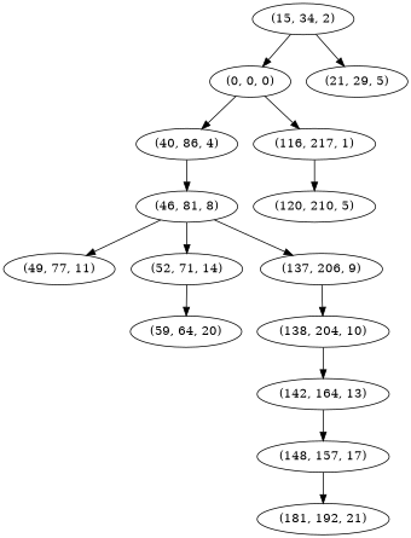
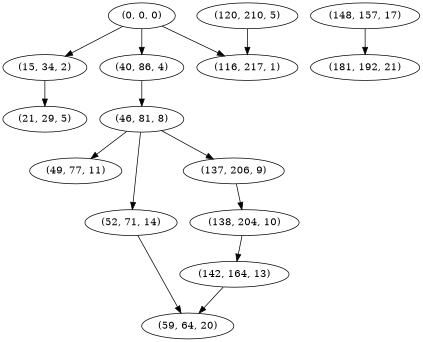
  digraph {
    "(0, 0, 0)"
    "(15, 34, 2)"
    "(40, 86, 4)"
    "(116, 217, 1)"
    "(21, 29, 5)"
    "(46, 81, 8)"
    "(120, 210, 5)"
    "(49, 77, 11)"
    "(52, 71, 14)"
    "(137, 206, 9)"
    "(59, 64, 20)"
    "(138, 204, 10)"
    "(142, 164, 13)"
    "(148, 157, 17)"
    "(181, 192, 21)"
-   "(15, 34, 2)" -> "(0, 0, 0)"
+   "(0, 0, 0)" -> "(15, 34, 2)"
    "(0, 0, 0)" -> "(40, 86, 4)"
    "(0, 0, 0)" -> "(116, 217, 1)"
    "(15, 34, 2)" -> "(21, 29, 5)"
    "(40, 86, 4)" -> "(46, 81, 8)"
-   "(116, 217, 1)" -> "(120, 210, 5)"
+   "(120, 210, 5)" -> "(116, 217, 1)"
    "(46, 81, 8)" -> "(49, 77, 11)"
    "(46, 81, 8)" -> "(52, 71, 14)"
    "(46, 81, 8)" -> "(137, 206, 9)"
    "(52, 71, 14)" -> "(59, 64, 20)"
    "(137, 206, 9)" -> "(138, 204, 10)"
    "(138, 204, 10)" -> "(142, 164, 13)"
-   "(142, 164, 13)" -> "(148, 157, 17)"
+   "(142, 164, 13)" -> "(59, 64, 20)"
    "(148, 157, 17)" -> "(181, 192, 21)"
  }
